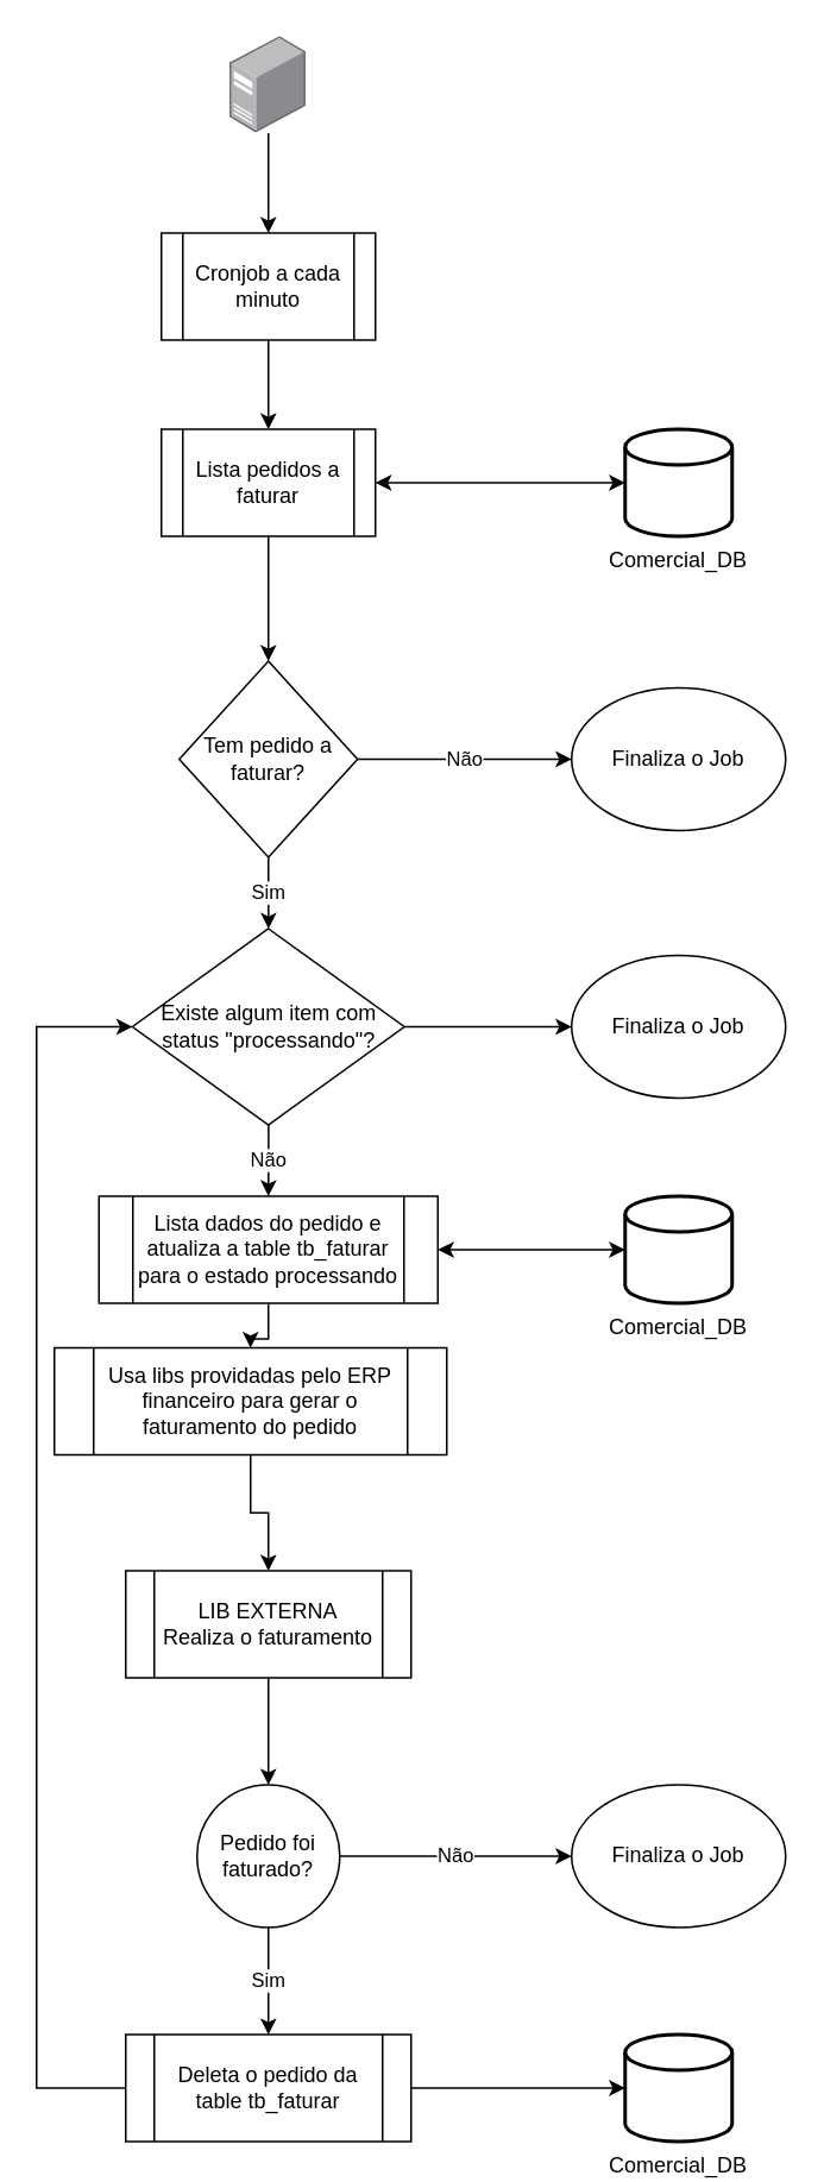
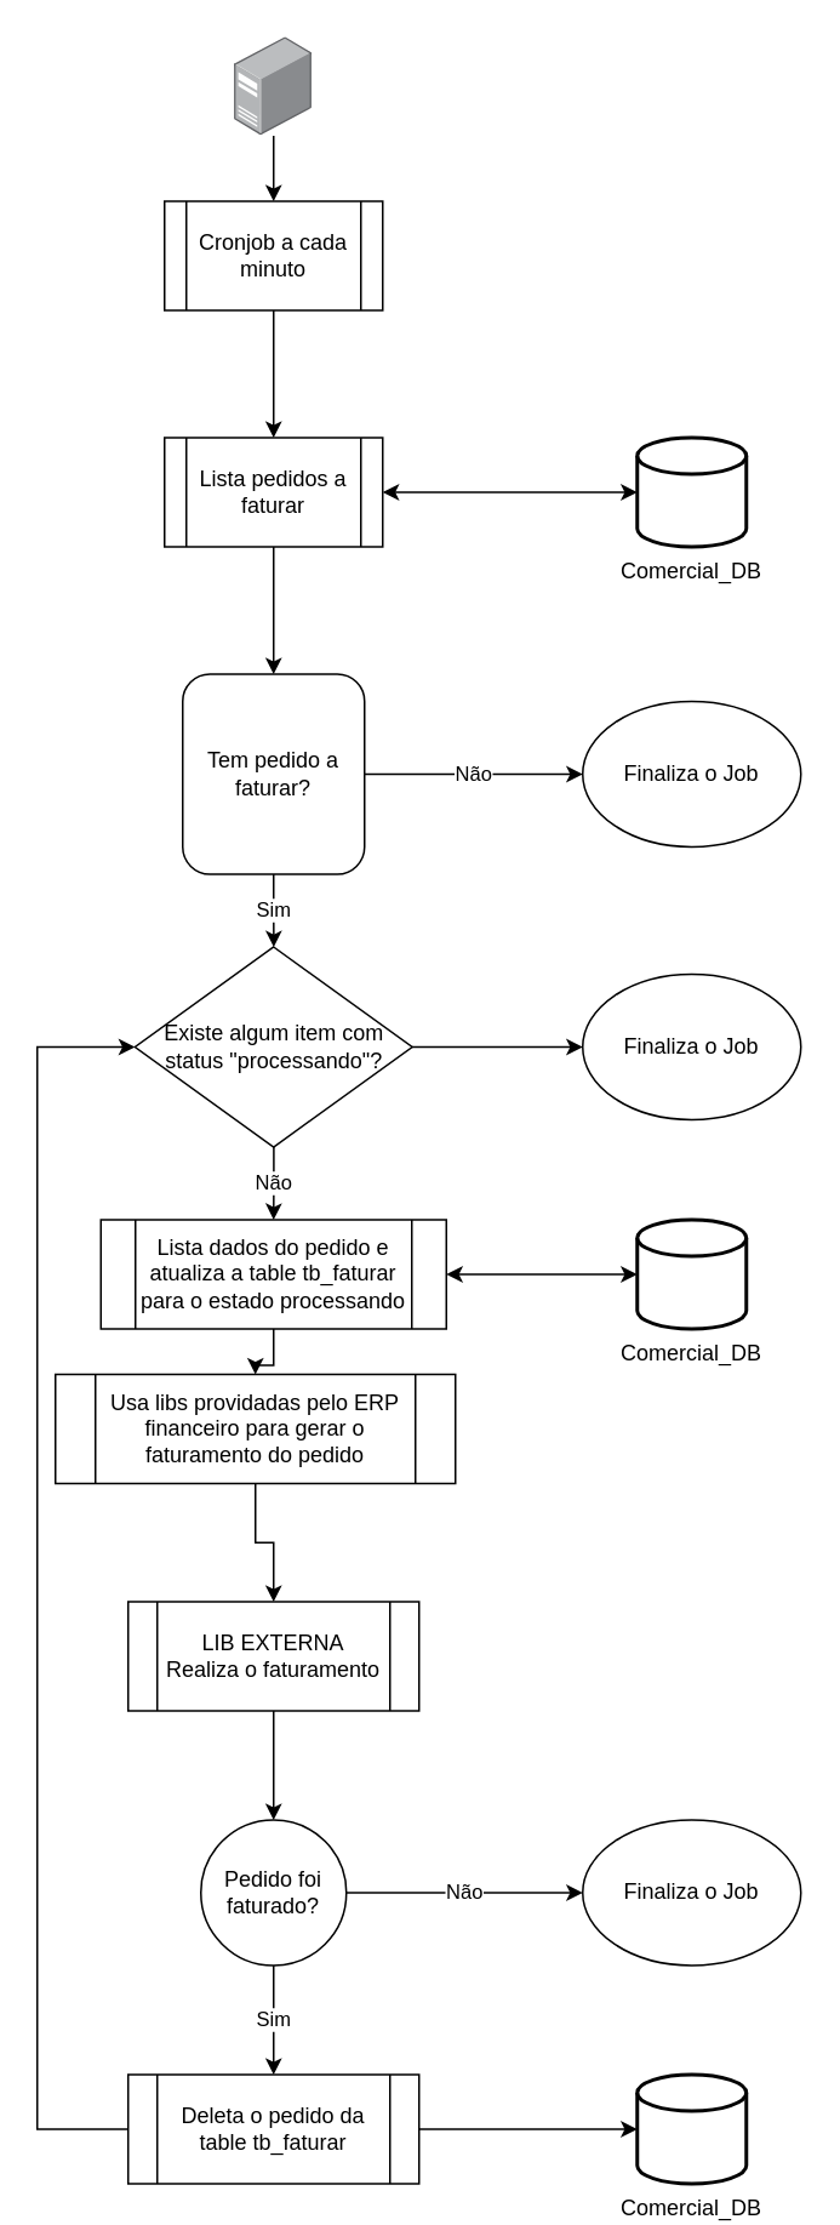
  <mxCell id="0" />
  <mxCell id="1" parent="0" />
  <mxCell id="2" value="" style="edgeStyle=orthogonalEdgeStyle;rounded=0;orthogonalLoop=1;jettySize=auto;html=1;" parent="1" source="3" target="8" edge="1"><mxGeometry relative="1" as="geometry" /></mxCell>
- <mxCell id="3" value="Cronjob a cada minuto" style="shape=process;whiteSpace=wrap;html=1;backgroundOutline=1;" parent="1" vertex="1"><mxGeometry x="90" y="130" width="120" height="60" as="geometry" /></mxCell>
+ <mxCell id="3" value="Cronjob a cada minuto" style="shape=process;whiteSpace=wrap;html=1;backgroundOutline=1;" parent="1" vertex="1"><mxGeometry x="90" y="110" width="120" height="60" as="geometry" /></mxCell>
  <mxCell id="4" value="" style="edgeStyle=orthogonalEdgeStyle;rounded=0;orthogonalLoop=1;jettySize=auto;html=1;" parent="1" source="5" target="3" edge="1"><mxGeometry relative="1" as="geometry" /></mxCell>
  <mxCell id="5" value="" style="points=[];aspect=fixed;html=1;align=center;shadow=0;dashed=0;image;image=img/lib/allied_telesis/computer_and_terminals/Server_Desktop.svg;" parent="1" vertex="1"><mxGeometry x="128.7" y="20" width="42.6" height="54" as="geometry" /></mxCell>
  <mxCell id="6" style="edgeStyle=orthogonalEdgeStyle;rounded=0;orthogonalLoop=1;jettySize=auto;html=1;startArrow=classic;startFill=1;" parent="1" source="8" target="9" edge="1"><mxGeometry relative="1" as="geometry" /></mxCell>
  <mxCell id="7" style="edgeStyle=orthogonalEdgeStyle;rounded=0;orthogonalLoop=1;jettySize=auto;html=1;entryX=0.5;entryY=0;entryDx=0;entryDy=0;startArrow=none;startFill=0;" parent="1" source="8" target="12" edge="1"><mxGeometry relative="1" as="geometry" /></mxCell>
  <mxCell id="8" value="Lista pedidos a faturar" style="shape=process;whiteSpace=wrap;html=1;backgroundOutline=1;" parent="1" vertex="1"><mxGeometry x="90" y="240" width="120" height="60" as="geometry" /></mxCell>
  <mxCell id="9" value="Comercial_DB" style="strokeWidth=2;html=1;shape=mxgraph.flowchart.database;whiteSpace=wrap;labelPosition=center;verticalLabelPosition=bottom;align=center;verticalAlign=top;" parent="1" vertex="1"><mxGeometry x="350" y="240" width="60" height="60" as="geometry" /></mxCell>
  <mxCell id="10" value="Não" style="edgeStyle=orthogonalEdgeStyle;rounded=0;orthogonalLoop=1;jettySize=auto;html=1;startArrow=none;startFill=0;entryX=0;entryY=0.5;entryDx=0;entryDy=0;" parent="1" source="12" target="33" edge="1"><mxGeometry relative="1" as="geometry"><mxPoint x="290" y="430" as="targetPoint" /><Array as="points" /></mxGeometry></mxCell>
  <mxCell id="11" value="Sim" style="edgeStyle=orthogonalEdgeStyle;rounded=0;orthogonalLoop=1;jettySize=auto;html=1;" edge="1" parent="1" source="12" target="31"><mxGeometry relative="1" as="geometry" /></mxCell>
- <mxCell id="12" value="Tem pedido a faturar?" style="rhombus;whiteSpace=wrap;html=1;" parent="1" vertex="1"><mxGeometry x="100" y="370" width="100" height="110" as="geometry" /></mxCell>
+ <mxCell id="12" value="Tem pedido a faturar?" style="whiteSpace=wrap;html=1;rounded=1;" parent="1" vertex="1"><mxGeometry x="100" y="370" width="100" height="110" as="geometry" /></mxCell>
  <mxCell id="13" value="" style="edgeStyle=orthogonalEdgeStyle;rounded=0;orthogonalLoop=1;jettySize=auto;html=1;startArrow=none;startFill=0;" parent="1" source="14" target="18" edge="1"><mxGeometry relative="1" as="geometry" /></mxCell>
  <mxCell id="14" value="Lista dados do pedido e atualiza a table tb_faturar para o estado processando" style="shape=process;whiteSpace=wrap;html=1;backgroundOutline=1;" parent="1" vertex="1"><mxGeometry x="55" y="670" width="190" height="60" as="geometry" /></mxCell>
  <mxCell id="15" style="edgeStyle=orthogonalEdgeStyle;rounded=0;orthogonalLoop=1;jettySize=auto;html=1;startArrow=classic;startFill=1;exitX=1;exitY=0.5;exitDx=0;exitDy=0;" parent="1" source="14" target="16" edge="1"><mxGeometry relative="1" as="geometry"><mxPoint x="210" y="680" as="sourcePoint" /></mxGeometry></mxCell>
  <mxCell id="16" value="Comercial_DB" style="strokeWidth=2;html=1;shape=mxgraph.flowchart.database;whiteSpace=wrap;labelPosition=center;verticalLabelPosition=bottom;align=center;verticalAlign=top;" parent="1" vertex="1"><mxGeometry x="350" y="670" width="60" height="60" as="geometry" /></mxCell>
  <mxCell id="17" value="" style="edgeStyle=orthogonalEdgeStyle;rounded=0;orthogonalLoop=1;jettySize=auto;html=1;startArrow=none;startFill=0;" parent="1" source="18" target="20" edge="1"><mxGeometry relative="1" as="geometry" /></mxCell>
  <mxCell id="18" value="Usa libs providadas pelo ERP financeiro para gerar o faturamento do pedido" style="shape=process;whiteSpace=wrap;html=1;backgroundOutline=1;" parent="1" vertex="1"><mxGeometry x="30" y="755" width="220" height="60" as="geometry" /></mxCell>
  <mxCell id="19" value="" style="edgeStyle=orthogonalEdgeStyle;rounded=0;orthogonalLoop=1;jettySize=auto;html=1;startArrow=none;startFill=0;" parent="1" source="20" target="23" edge="1"><mxGeometry relative="1" as="geometry" /></mxCell>
  <mxCell id="20" value="LIB EXTERNA&lt;br&gt;Realiza o faturamento" style="shape=process;whiteSpace=wrap;html=1;backgroundOutline=1;" parent="1" vertex="1"><mxGeometry x="70" y="880" width="160" height="60" as="geometry" /></mxCell>
  <mxCell id="21" value="Não" style="edgeStyle=orthogonalEdgeStyle;rounded=0;orthogonalLoop=1;jettySize=auto;html=1;exitX=1;exitY=0.5;exitDx=0;exitDy=0;startArrow=none;startFill=0;" parent="1" source="23" target="24" edge="1"><mxGeometry relative="1" as="geometry" /></mxCell>
  <mxCell id="22" value="Sim" style="edgeStyle=orthogonalEdgeStyle;rounded=0;orthogonalLoop=1;jettySize=auto;html=1;" edge="1" parent="1" source="23" target="28"><mxGeometry relative="1" as="geometry" /></mxCell>
  <mxCell id="23" value="Pedido foi faturado?" style="ellipse;whiteSpace=wrap;html=1;" parent="1" vertex="1"><mxGeometry x="110" y="1000" width="80" height="80" as="geometry" /></mxCell>
  <mxCell id="24" value="Finaliza o Job" style="ellipse;whiteSpace=wrap;html=1;" parent="1" vertex="1"><mxGeometry x="320" y="1000" width="120" height="80" as="geometry" /></mxCell>
  <mxCell id="25" style="edgeStyle=orthogonalEdgeStyle;rounded=0;orthogonalLoop=1;jettySize=auto;html=1;startArrow=none;startFill=0;exitX=1;exitY=0.5;exitDx=0;exitDy=0;" parent="1" source="28" target="26" edge="1"><mxGeometry relative="1" as="geometry"><mxPoint x="153.75" y="1265" as="sourcePoint" /></mxGeometry></mxCell>
  <mxCell id="26" value="Comercial_DB" style="strokeWidth=2;html=1;shape=mxgraph.flowchart.database;whiteSpace=wrap;labelPosition=center;verticalLabelPosition=bottom;align=center;verticalAlign=top;" parent="1" vertex="1"><mxGeometry x="350" y="1140" width="60" height="60" as="geometry" /></mxCell>
  <mxCell id="27" style="edgeStyle=orthogonalEdgeStyle;rounded=0;orthogonalLoop=1;jettySize=auto;html=1;entryX=0;entryY=0.5;entryDx=0;entryDy=0;" edge="1" parent="1" source="28" target="31"><mxGeometry relative="1" as="geometry"><Array as="points"><mxPoint x="20" y="1170" /><mxPoint x="20" y="575" /></Array></mxGeometry></mxCell>
  <mxCell id="28" value="Deleta o pedido da table tb_faturar" style="shape=process;whiteSpace=wrap;html=1;backgroundOutline=1;" parent="1" vertex="1"><mxGeometry x="70" y="1140" width="160" height="60" as="geometry" /></mxCell>
  <mxCell id="29" value="Não" style="edgeStyle=orthogonalEdgeStyle;rounded=0;orthogonalLoop=1;jettySize=auto;html=1;" edge="1" parent="1" source="31" target="14"><mxGeometry relative="1" as="geometry" /></mxCell>
  <mxCell id="30" style="edgeStyle=orthogonalEdgeStyle;rounded=0;orthogonalLoop=1;jettySize=auto;html=1;" edge="1" parent="1" source="31" target="32"><mxGeometry relative="1" as="geometry" /></mxCell>
  <mxCell id="31" value="Existe algum item com status &quot;processando&quot;?" style="rhombus;whiteSpace=wrap;html=1;" vertex="1" parent="1"><mxGeometry x="73.75" y="520" width="152.5" height="110" as="geometry" /></mxCell>
  <mxCell id="32" value="Finaliza o Job" style="ellipse;whiteSpace=wrap;html=1;" vertex="1" parent="1"><mxGeometry x="320" y="535" width="120" height="80" as="geometry" /></mxCell>
  <mxCell id="33" value="Finaliza o Job" style="ellipse;whiteSpace=wrap;html=1;" vertex="1" parent="1"><mxGeometry x="320" y="385" width="120" height="80" as="geometry" /></mxCell>
